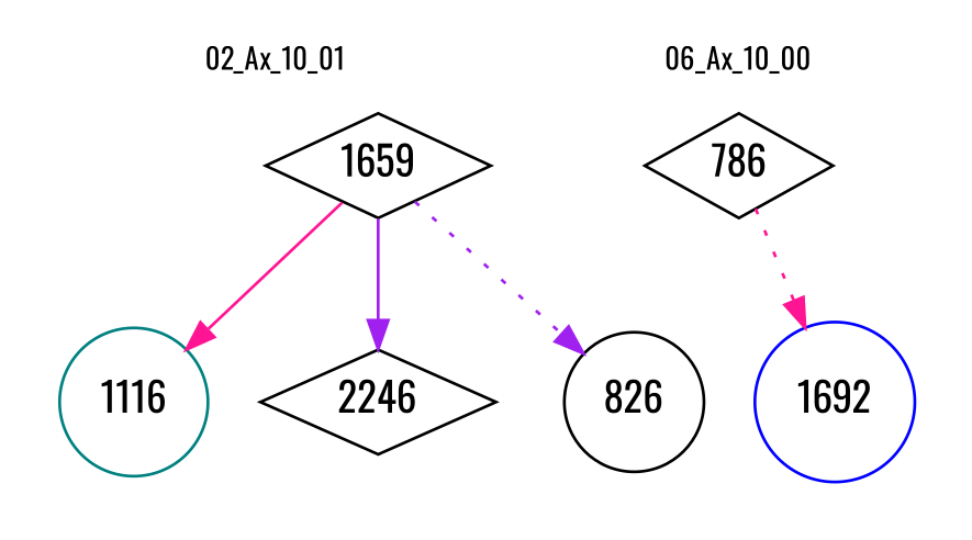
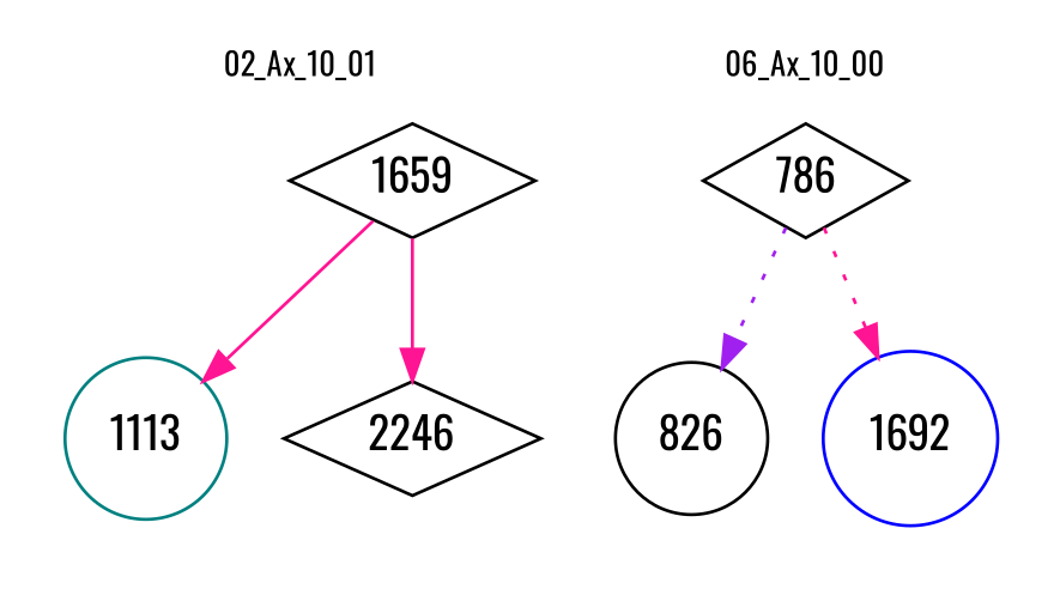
  digraph {
    fontname=Oswald
    node [color=black fontname=Oswald shape=diamond]
    edge [color=deeppink fontname=Oswald style=solid]
    n1 [label=1659]
-   n2 [color=teal label=1116 shape=circle]
+   n2 [color=teal label=1113 shape=circle]
    n3 [label=2246]
    n4 [label=786]
    n5 [label=826 shape=circle]
    n6 [color=blue label=1692 shape=circle]
    subgraph cluster_1 {
      color=white
      fontsize=10
      label="02_Ax_10_01"
      n1
      n2
      n3
    }
    subgraph cluster_2 {
      color=white
      fontsize=10
      label="06_Ax_10_00"
      n4
      n5
      n6
    }
    n1 -> n2
-   n1 -> n3 [color=purple]
-   n1 -> n5 [color=purple style=dotted]
+   n1 -> n3
+   n4 -> n5 [color=purple style=dotted]
    n4 -> n6 [style=dotted]
  }
